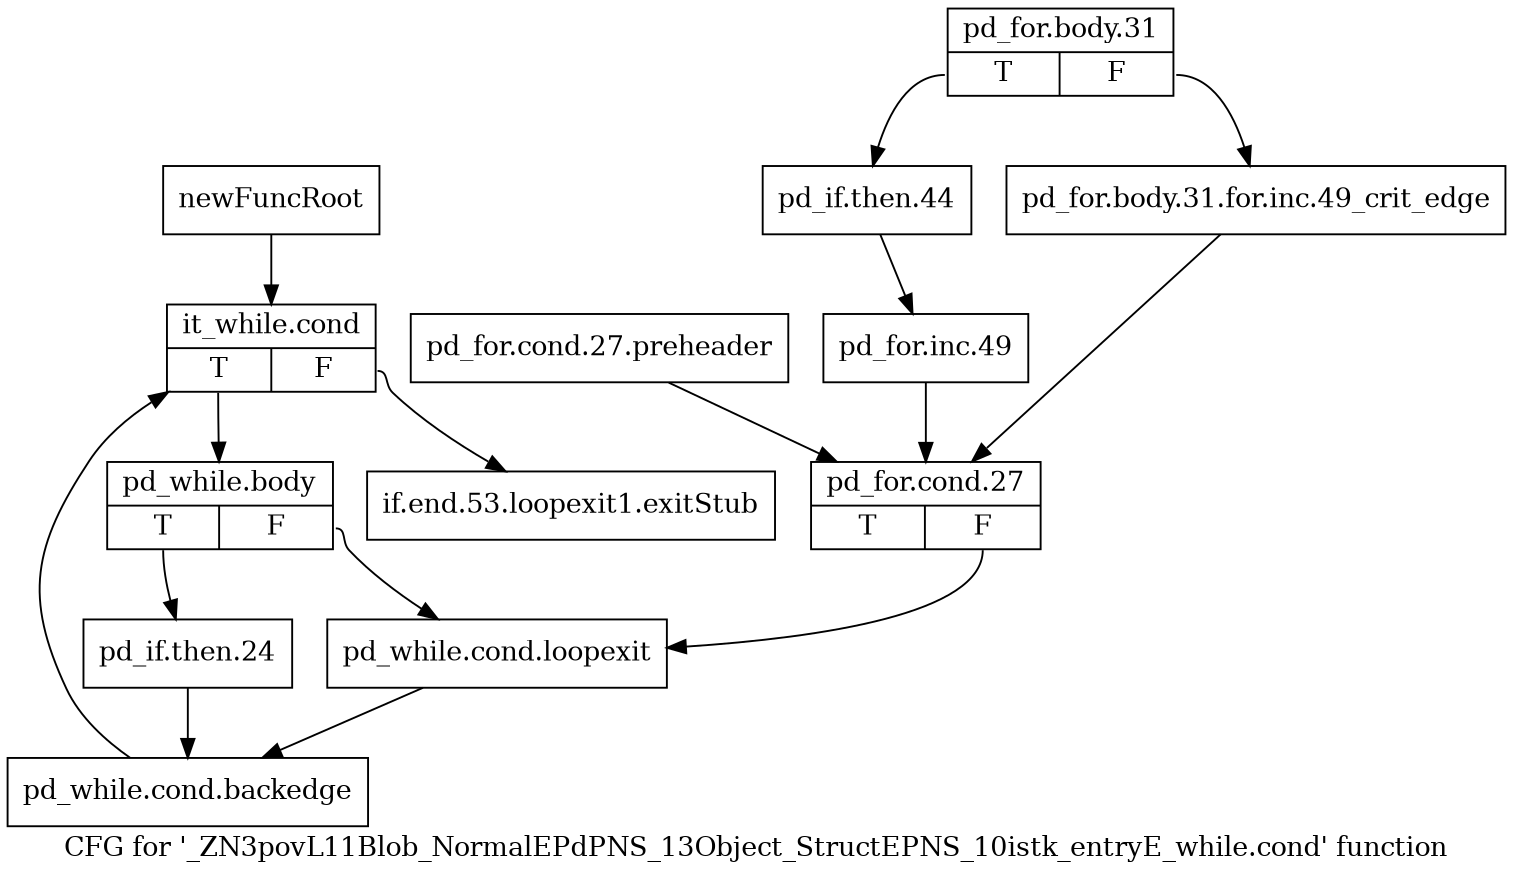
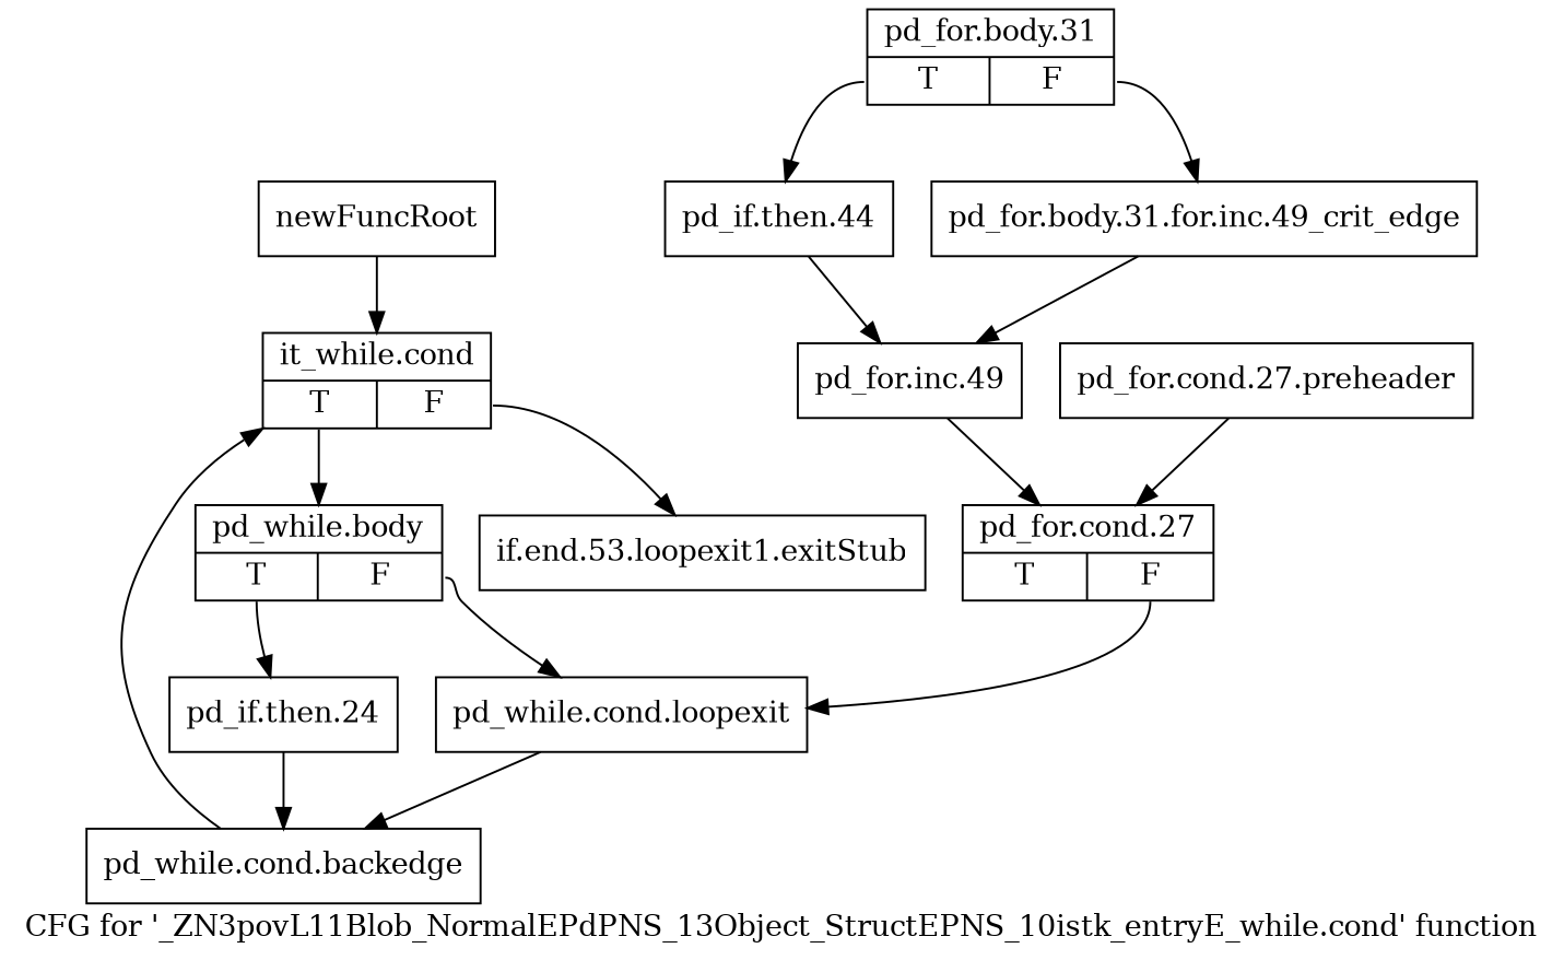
  digraph {
    label="CFG for '_ZN3povL11Blob_NormalEPdPNS_13Object_StructEPNS_10istk_entryE_while.cond' function"
    node [shape=record]
    n1 [label="{newFuncRoot}"]
    n2 [label="{it_while.cond|{<s0>T|<s1>F}}"]
    n3 [label="{if.end.53.loopexit1.exitStub}"]
    n4 [label="{pd_while.body|{<s0>T|<s1>F}}"]
    n5 [label="{pd_if.then.24}"]
    n6 [label="{pd_while.cond.loopexit}"]
    n7 [label="{pd_while.cond.backedge}"]
    n8 [label="{pd_for.cond.27.preheader}"]
    n9 [label="{pd_for.cond.27|{<s0>T|<s1>F}}"]
    n10 [label="{pd_for.body.31|{<s0>T|<s1>F}}"]
    n11 [label="{pd_if.then.44}"]
    n12 [label="{pd_for.body.31.for.inc.49_crit_edge}"]
    n13 [label="{pd_for.inc.49}"]
    n1 -> n2
    n2 -> n3 [tailport=s1]
    n2 -> n4 [tailport=s0]
    n4 -> n5 [tailport=s0]
    n4 -> n6 [tailport=s1]
    n5 -> n7
    n6 -> n7
    n7 -> n2
    n8 -> n9
    n9 -> n6 [tailport=s1]
    n10 -> n11 [tailport=s0]
    n10 -> n12 [tailport=s1]
    n11 -> n13
-   n12 -> n9
+   n12 -> n13
    n13 -> n9
  }
